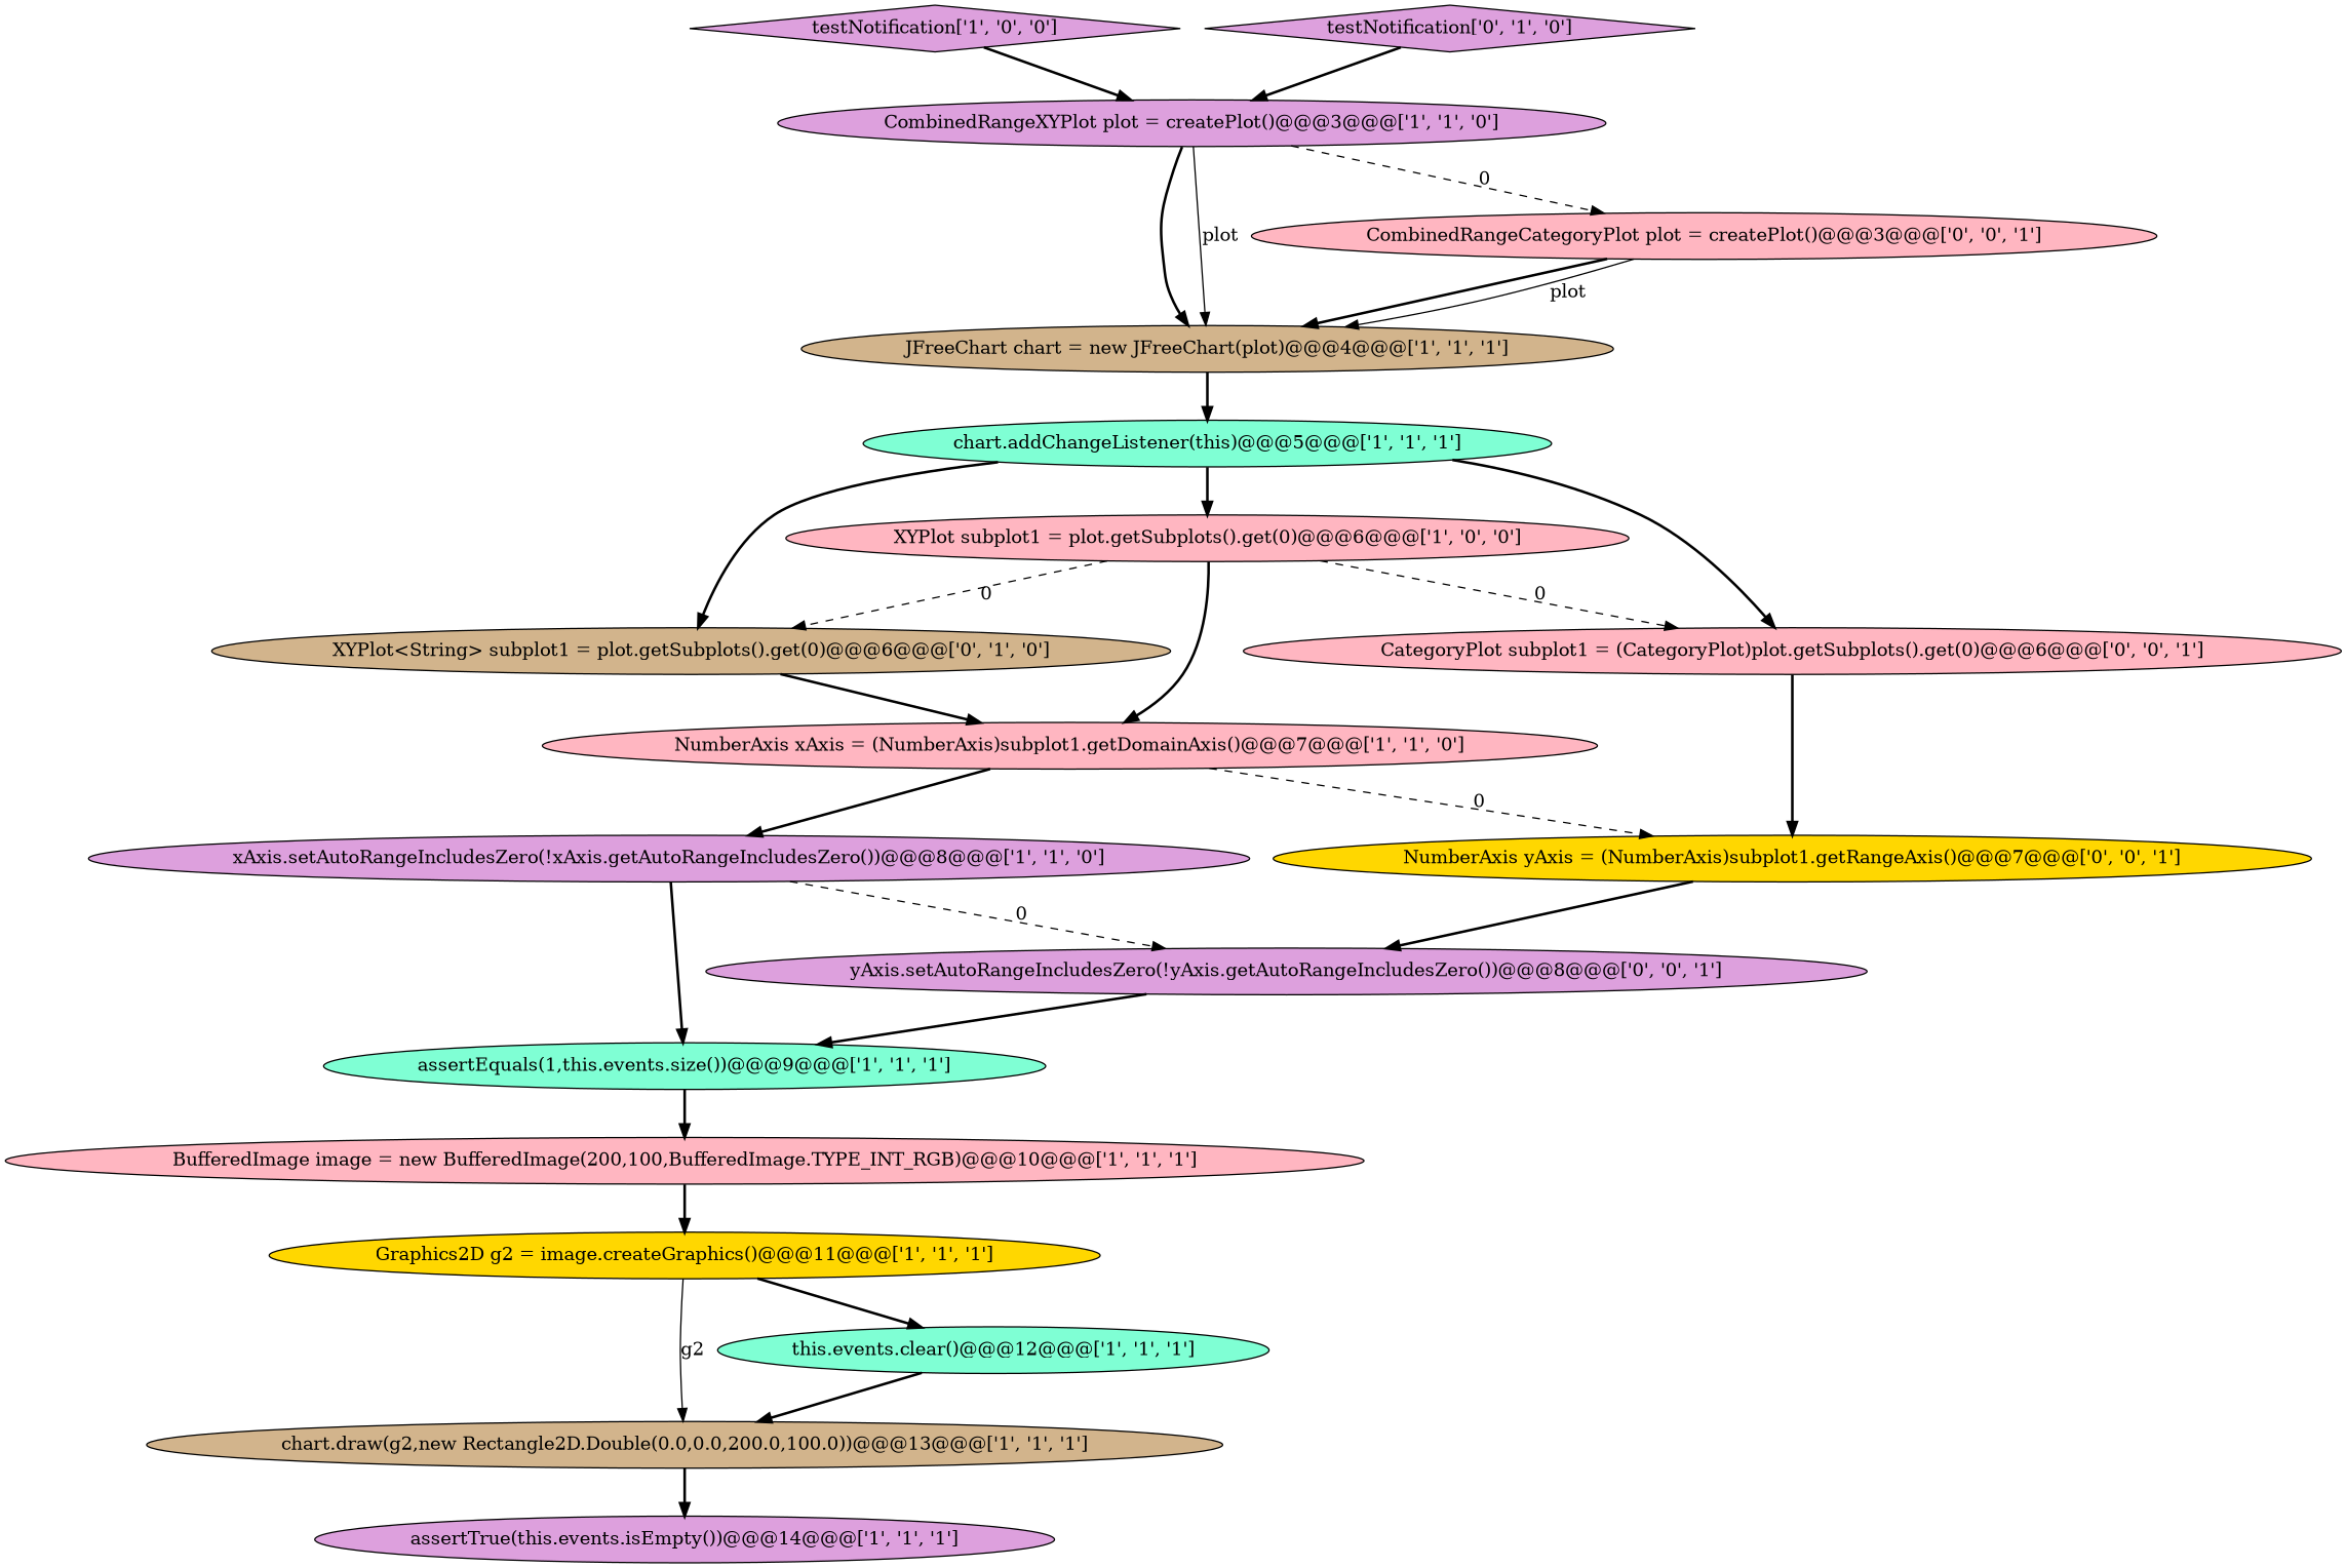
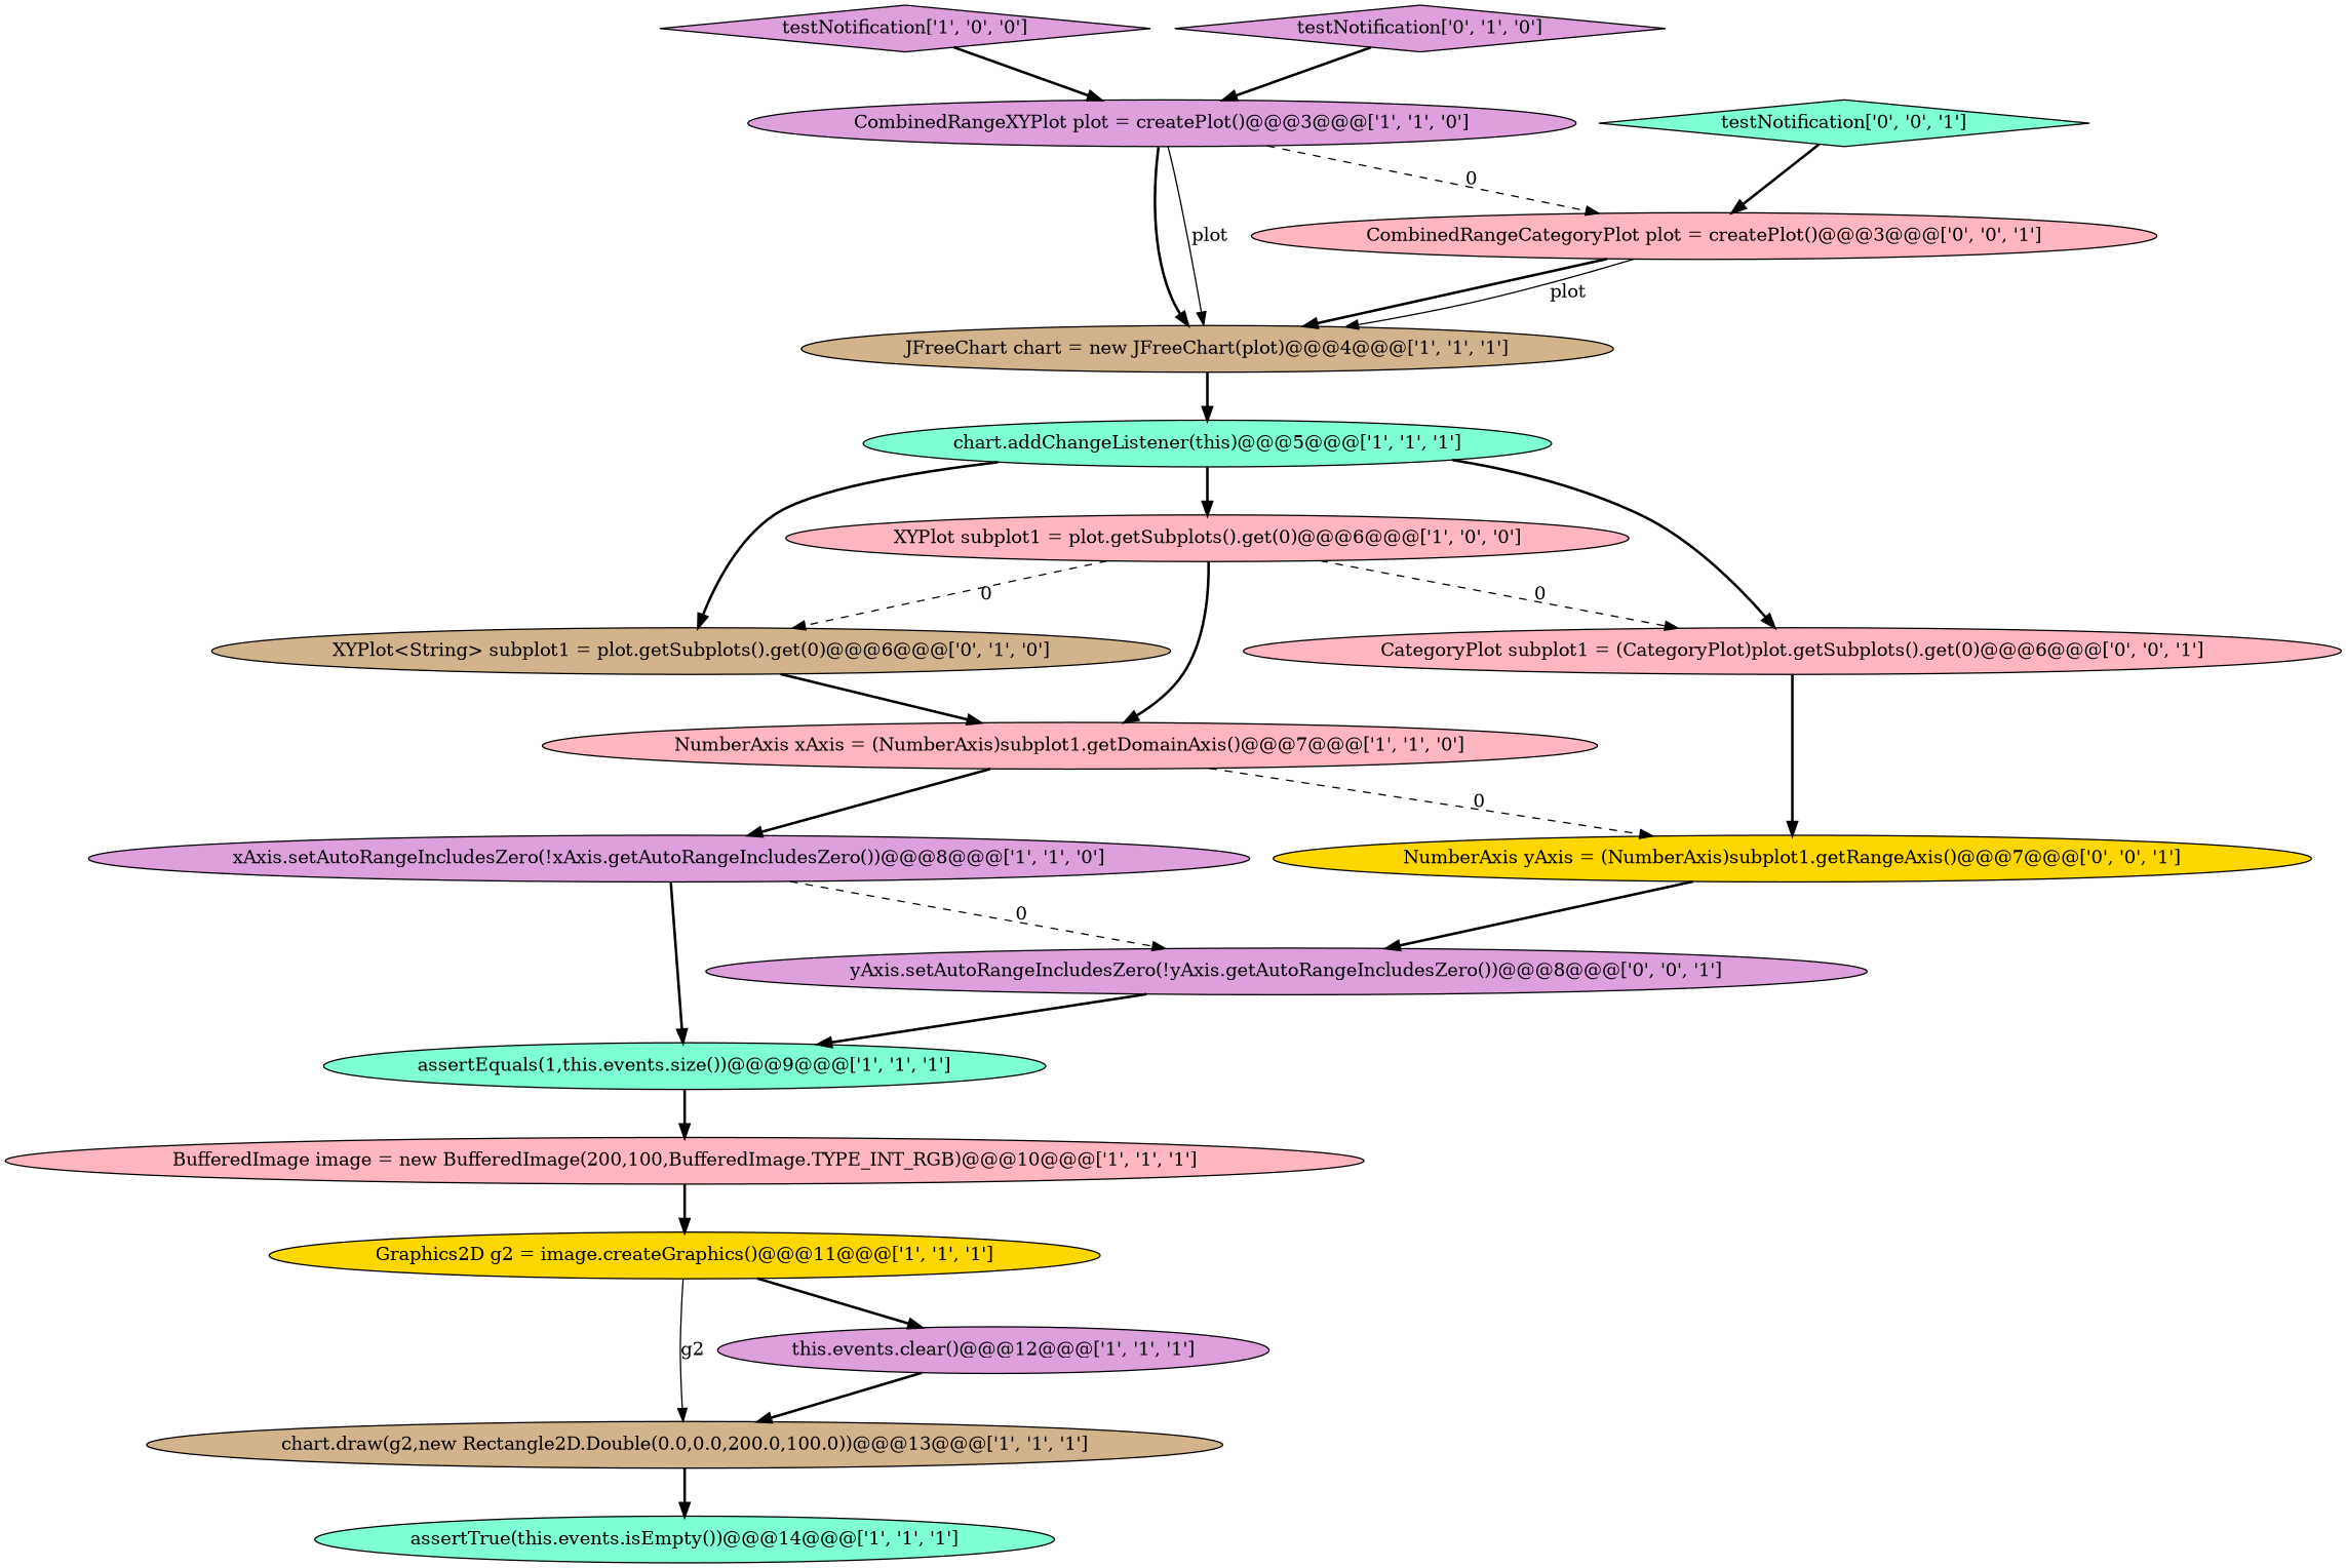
  digraph {
    node [fillcolor=plum shape=ellipse style=filled]
    edge [style=bold]
    n1 [fillcolor=tan label="XYPlot<String> subplot1 = plot.getSubplots().get(0)@@@6@@@['0', '1', '0']"]
    n2 [fillcolor=lightpink label="NumberAxis xAxis = (NumberAxis)subplot1.getDomainAxis()@@@7@@@['1', '1', '0']"]
    n3 [fillcolor=gold label="NumberAxis yAxis = (NumberAxis)subplot1.getRangeAxis()@@@7@@@['0', '0', '1']"]
    n4 [label="xAxis.setAutoRangeIncludesZero(!xAxis.getAutoRangeIncludesZero())@@@8@@@['1', '1', '0']"]
    n5 [fillcolor=tan label="JFreeChart chart = new JFreeChart(plot)@@@4@@@['1', '1', '1']"]
    n6 [fillcolor=aquamarine label="chart.addChangeListener(this)@@@5@@@['1', '1', '1']"]
    n7 [fillcolor=lightpink label="XYPlot subplot1 = plot.getSubplots().get(0)@@@6@@@['1', '0', '0']"]
    n8 [fillcolor=lightpink label="CategoryPlot subplot1 = (CategoryPlot)plot.getSubplots().get(0)@@@6@@@['0', '0', '1']"]
    n9 [label="CombinedRangeXYPlot plot = createPlot()@@@3@@@['1', '1', '0']"]
    n10 [fillcolor=lightpink label="CombinedRangeCategoryPlot plot = createPlot()@@@3@@@['0', '0', '1']"]
-   n11 [label="assertTrue(this.events.isEmpty())@@@14@@@['1', '1', '1']"]
+   n11 [fillcolor=aquamarine label="assertTrue(this.events.isEmpty())@@@14@@@['1', '1', '1']"]
    n12 [label="testNotification['1', '0', '0']" shape=diamond]
    n13 [label="yAxis.setAutoRangeIncludesZero(!yAxis.getAutoRangeIncludesZero())@@@8@@@['0', '0', '1']"]
    n14 [fillcolor=aquamarine label="assertEquals(1,this.events.size())@@@9@@@['1', '1', '1']"]
    n15 [fillcolor=lightpink label="BufferedImage image = new BufferedImage(200,100,BufferedImage.TYPE_INT_RGB)@@@10@@@['1', '1', '1']"]
    n16 [fillcolor=gold label="Graphics2D g2 = image.createGraphics()@@@11@@@['1', '1', '1']"]
-   n17 [fillcolor=aquamarine label="this.events.clear()@@@12@@@['1', '1', '1']"]
+   n17 [label="this.events.clear()@@@12@@@['1', '1', '1']"]
    n18 [fillcolor=tan label="chart.draw(g2,new Rectangle2D.Double(0.0,0.0,200.0,100.0))@@@13@@@['1', '1', '1']"]
    n19 [label="testNotification['0', '1', '0']" shape=diamond]
+   n20 [fillcolor=aquamarine label="testNotification['0', '0', '1']" shape=diamond]
    n1 -> n2
    n2 -> n3 [label=0 style=dashed]
    n2 -> n4
    n3 -> n13
    n4 -> n13 [label=0 style=dashed]
    n4 -> n14
    n5 -> n6
    n6 -> n1
    n6 -> n7
    n6 -> n8
    n7 -> n1 [label=0 style=dashed]
    n7 -> n2
    n7 -> n8 [label=0 style=dashed]
    n8 -> n3
    n9 -> n5
    n9 -> n5 [label=plot style=solid]
    n9 -> n10 [label=0 style=dashed]
    n10 -> n5
    n10 -> n5 [label=plot style=solid]
    n12 -> n9
    n13 -> n14
    n14 -> n15
    n15 -> n16
    n16 -> n17
    n16 -> n18 [label=g2 style=solid]
    n17 -> n18
    n18 -> n11
    n19 -> n9
+   n20 -> n10
  }
